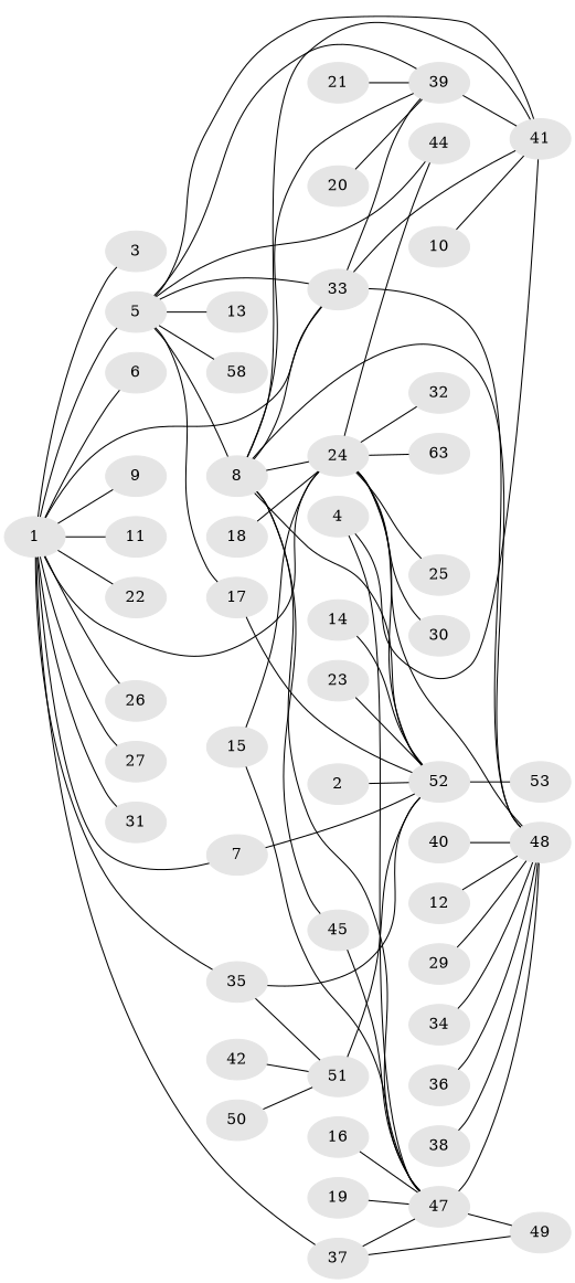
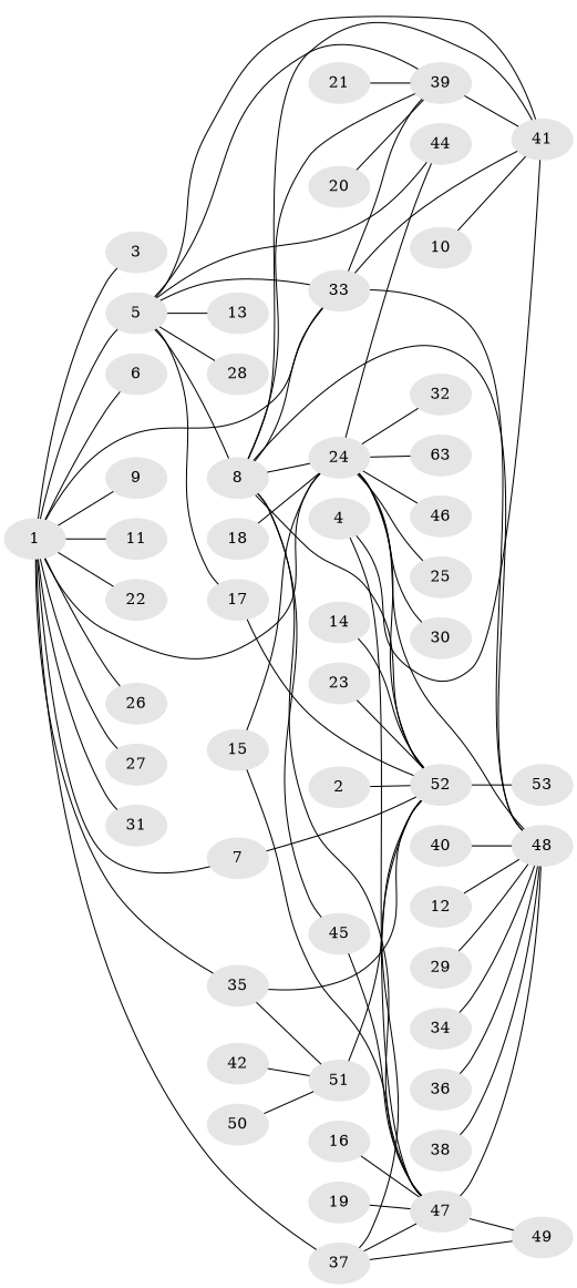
  graph {
    rankdir=LR
    node [color=gray90 style=filled]
    edge [weight=1.0]
    1
    3
    5
    6
    7
    9
    11
    22
    24
    26
    27
    31
    33
    35
    37
    41
    8
    13
    17
-   28 [label=58]
+   28
    39
    44
    52
    48
    25
    30
    32
    n28 [label=63]
+   46
    51
    47
    49
    2
    53
    4
    45
    10
    12
    14
    15
    16
    18
    19
    20
    21
    23
    29
    34
    36
    38
    40
    42
    50
    1 -- 3
    1 -- 5 [weight=4.0]
    1 -- 6
    1 -- 7
    1 -- 9
    1 -- 11
    1 -- 22
    1 -- 24
    1 -- 26
    1 -- 27
    1 -- 31
    1 -- 33
    1 -- 35
    1 -- 37
    5 -- 33
    5 -- 41
    5 -- 8
    5 -- 13
    5 -- 17
    5 -- 28
    5 -- 39
    5 -- 44
    7 -- 52
    24 -- 44
    24 -- 52
    24 -- 48 [weight=4.0]
    24 -- 25
    24 -- 30
    24 -- 32
    24 -- n28
+   24 -- 46
    33 -- 41
    33 -- 39
    33 -- 48
    35 -- 52 [weight=3.0]
    35 -- 51
+   37 -- 52
    37 -- 47 [weight=4.0]
    37 -- 49 [weight=2.0]
    8 -- 24
    8 -- 33
    8 -- 41
    8 -- 39
    8 -- 52
    8 -- 48
    8 -- 47
    8 -- 45
    17 -- 52
    39 -- 41
    52 -- 53
    51 -- 52 [weight=3.0]
    47 -- 48
    47 -- 49 [weight=2.0]
    2 -- 52
    4 -- 41
    4 -- 47
    45 -- 47
    10 -- 41
    12 -- 48
    14 -- 52
    15 -- 24
    15 -- 47
    16 -- 47
    18 -- 24
    19 -- 47
    20 -- 39
    21 -- 39
    23 -- 52
    29 -- 48
    34 -- 48
    36 -- 48
    38 -- 48
    40 -- 48
    42 -- 51
    50 -- 51
  }
